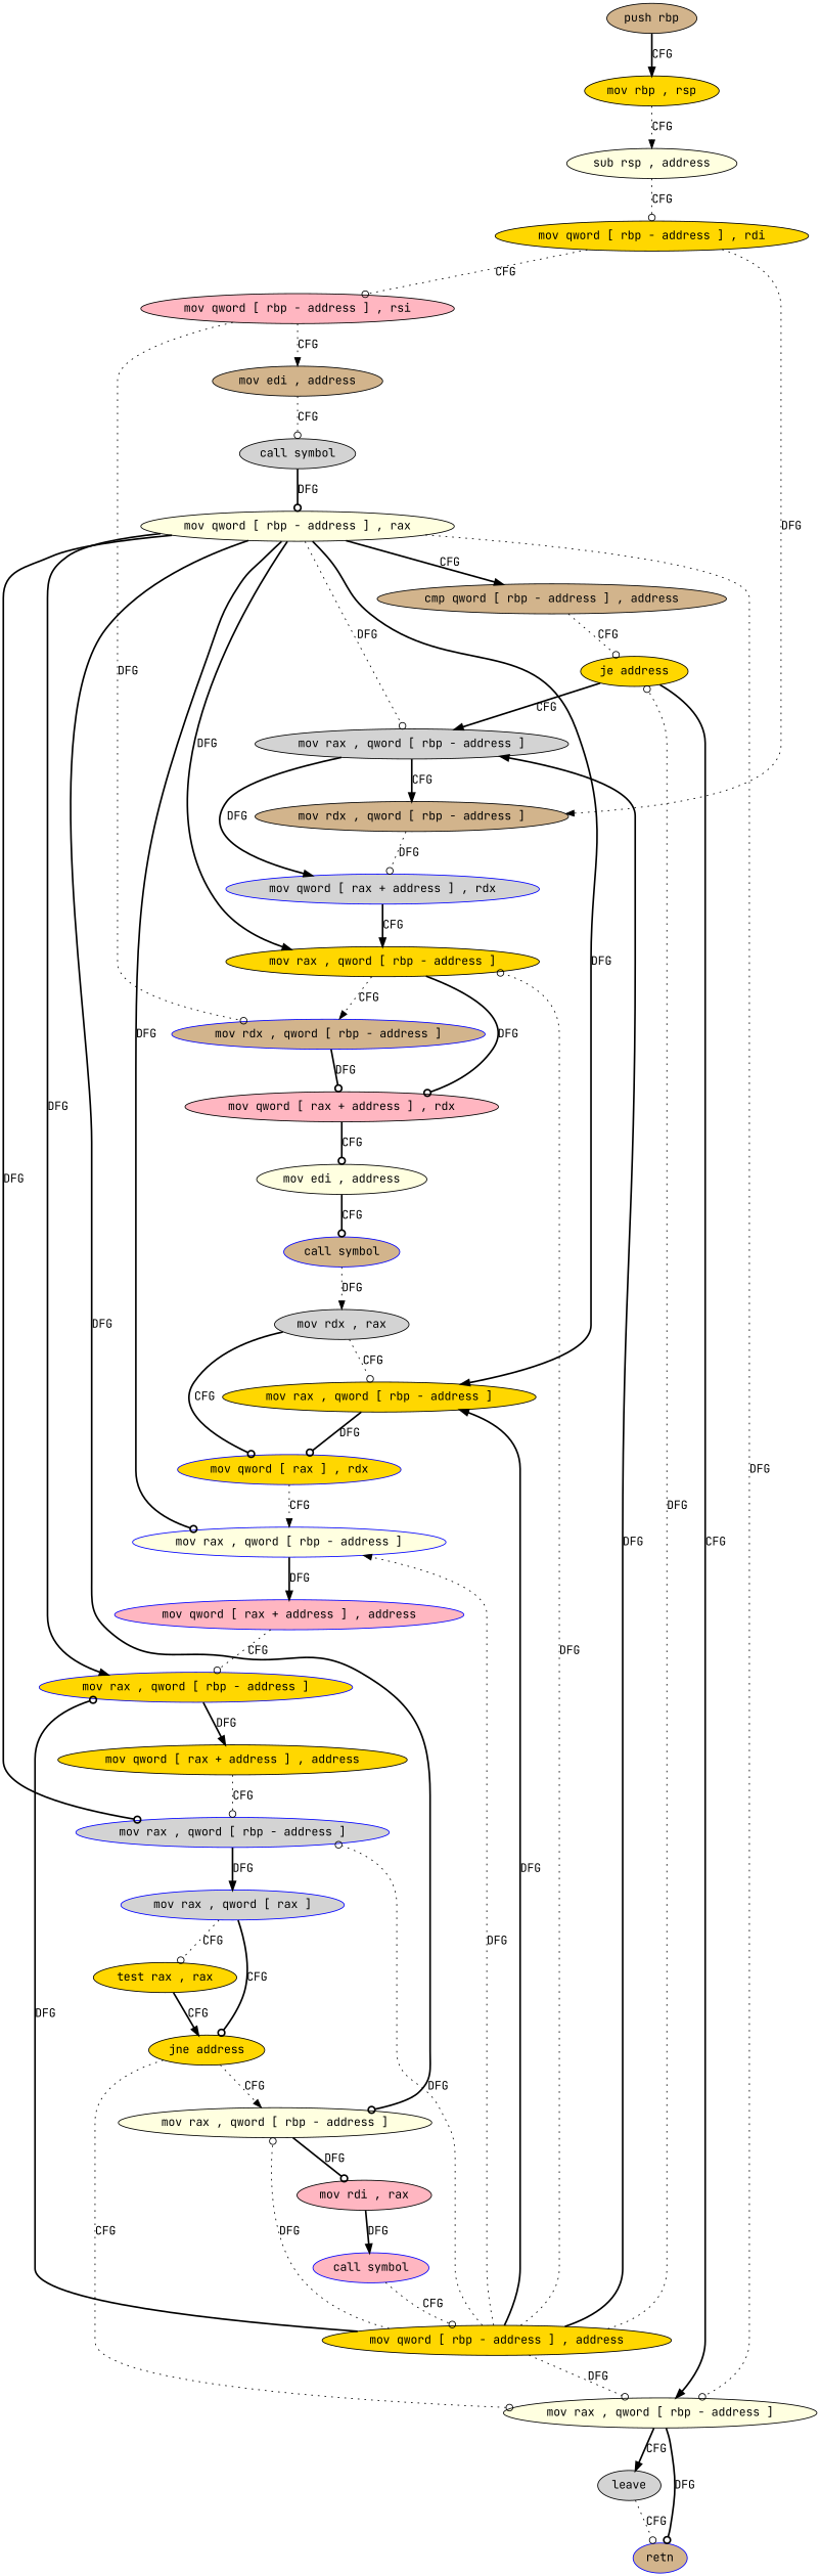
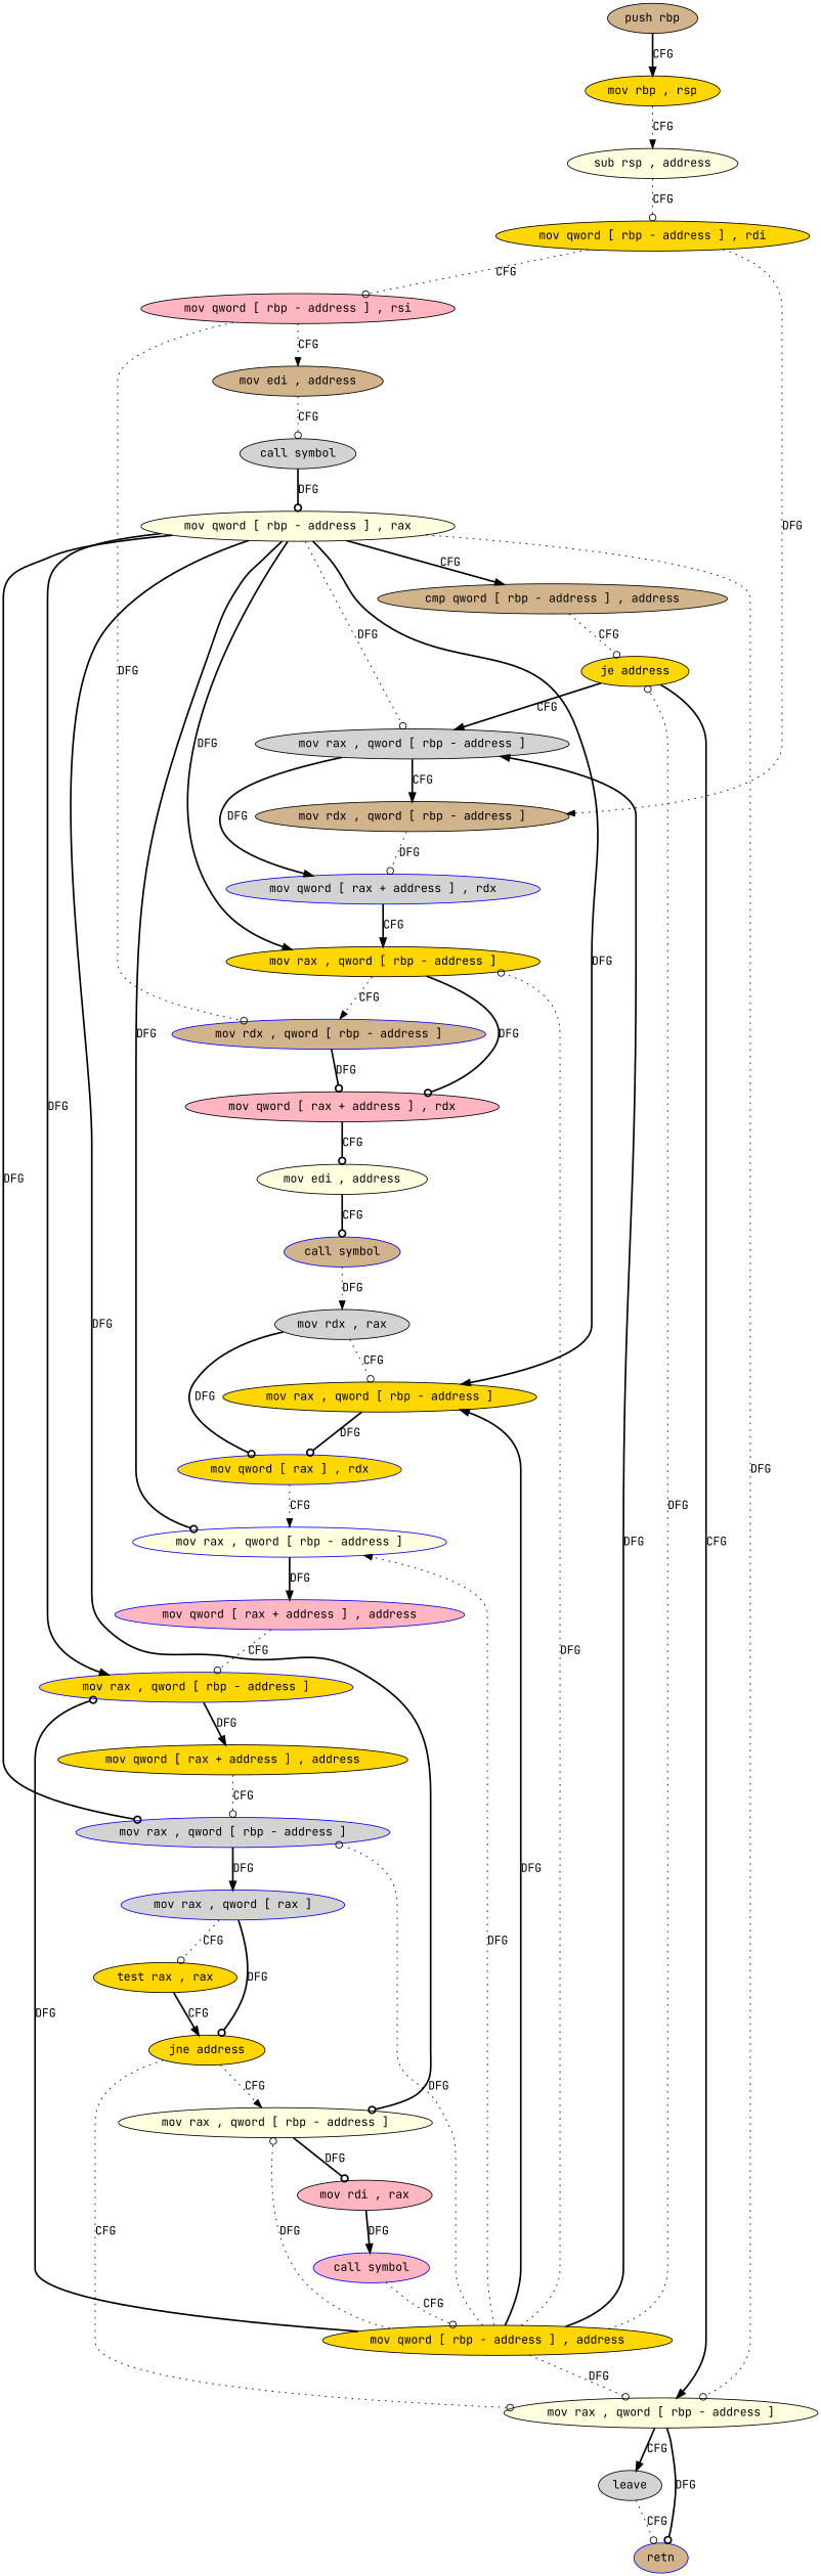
  digraph {
    fontname="JetBrains Mono"
    node [color=black fillcolor=gold fontname="JetBrains Mono" style=filled]
    edge [arrowhead=odot fontname="JetBrains Mono" style=bold]
    n1 [fillcolor=tan label="push rbp"]
    n2 [label="mov rbp , rsp"]
    n3 [fillcolor=lightyellow label="sub rsp , address"]
    n4 [label="mov qword [ rbp - address ] , rdi"]
    n5 [fillcolor=lightpink label="mov qword [ rbp - address ] , rsi"]
    n6 [fillcolor=tan label="mov rdx , qword [ rbp - address ]"]
    n7 [fillcolor=tan label="mov edi , address"]
    n8 [color=blue fillcolor=tan label="mov rdx , qword [ rbp - address ]"]
    n9 [color=blue fillcolor=lightgrey label="mov qword [ rax + address ] , rdx"]
    n10 [fillcolor=lightgrey label="call symbol"]
    n11 [fillcolor=lightpink label="mov qword [ rax + address ] , rdx"]
    n12 [fillcolor=lightyellow label="mov qword [ rbp - address ] , rax"]
    n13 [fillcolor=tan label="cmp qword [ rbp - address ] , address"]
    n14 [fillcolor=lightyellow label="mov rax , qword [ rbp - address ]"]
    n15 [fillcolor=lightgrey label="mov rax , qword [ rbp - address ]"]
    n16 [label="mov rax , qword [ rbp - address ]"]
    n17 [label="mov rax , qword [ rbp - address ]"]
    n18 [color=blue fillcolor=lightyellow label="mov rax , qword [ rbp - address ]"]
    n19 [color=blue label="mov rax , qword [ rbp - address ]"]
    n20 [color=blue fillcolor=lightgrey label="mov rax , qword [ rbp - address ]"]
    n21 [fillcolor=lightyellow label="mov rax , qword [ rbp - address ]"]
    n22 [label="je address"]
    n23 [fillcolor=lightgrey label=leave]
    n24 [color=blue fillcolor=tan label=retn]
    n25 [color=blue label="mov qword [ rax ] , rdx"]
    n26 [color=blue fillcolor=lightpink label="mov qword [ rax + address ] , address"]
    n27 [label="mov qword [ rax + address ] , address"]
    n28 [color=blue fillcolor=lightgrey label="mov rax , qword [ rax ]"]
    n29 [fillcolor=lightpink label="mov rdi , rax"]
    n30 [fillcolor=lightyellow label="mov edi , address"]
    n31 [color=blue fillcolor=tan label="call symbol"]
    n32 [fillcolor=lightgrey label="mov rdx , rax"]
    n33 [label="test rax , rax"]
    n34 [label="jne address"]
    n35 [color=blue fillcolor=lightpink label="call symbol"]
    n36 [label="mov qword [ rbp - address ] , address"]
    n1 -> n2 [arrowhead=normal label=CFG]
    n2 -> n3 [arrowhead=normal label=CFG style=dotted]
    n3 -> n4 [label=CFG style=dotted]
    n4 -> n5 [label=CFG style=dotted]
    n4 -> n6 [arrowhead=normal label=DFG style=dotted]
    n5 -> n7 [arrowhead=normal label=CFG style=dotted]
    n5 -> n8 [label=DFG style=dotted]
    n6 -> n9 [label=DFG style=dotted]
    n7 -> n10 [label=CFG style=dotted]
    n8 -> n11 [label=DFG]
    n9 -> n16 [arrowhead=normal label=CFG]
    n10 -> n12 [label=DFG]
    n11 -> n30 [label=CFG]
    n12 -> n13 [arrowhead=normal label=CFG]
    n12 -> n14 [label=DFG style=dotted]
    n12 -> n15 [label=DFG style=dotted]
    n12 -> n16 [arrowhead=normal label=DFG]
    n12 -> n17 [arrowhead=normal label=DFG]
    n12 -> n18 [label=DFG]
    n12 -> n19 [arrowhead=normal label=DFG]
    n12 -> n20 [label=DFG]
    n12 -> n21 [label=DFG]
    n13 -> n22 [label=CFG style=dotted]
    n14 -> n23 [arrowhead=normal label=CFG]
    n14 -> n24 [label=DFG]
    n15 -> n6 [arrowhead=normal label=CFG]
    n15 -> n9 [arrowhead=normal label=DFG]
    n16 -> n8 [arrowhead=normal label=CFG style=dotted]
    n16 -> n11 [label=DFG]
    n17 -> n25 [label=DFG]
    n18 -> n26 [arrowhead=normal label=DFG]
    n19 -> n27 [arrowhead=normal label=DFG]
    n20 -> n28 [arrowhead=normal label=DFG]
    n21 -> n29 [label=DFG]
    n22 -> n14 [arrowhead=normal label=CFG]
    n22 -> n15 [arrowhead=normal label=CFG]
    n23 -> n24 [label=CFG style=dotted]
    n25 -> n18 [arrowhead=normal label=CFG style=dotted]
    n26 -> n19 [label=CFG style=dotted]
    n27 -> n20 [label=CFG style=dotted]
    n28 -> n33 [label=CFG style=dotted]
-   n28 -> n34 [label=CFG]
+   n28 -> n34 [label=DFG]
    n29 -> n35 [arrowhead=normal label=DFG]
    n30 -> n31 [label=CFG]
    n31 -> n32 [arrowhead=normal label=DFG style=dotted]
    n32 -> n17 [label=CFG style=dotted]
-   n32 -> n25 [label=CFG]
+   n32 -> n25 [label=DFG]
    n33 -> n34 [arrowhead=normal label=CFG]
    n34 -> n14 [label=CFG style=dotted]
    n34 -> n21 [arrowhead=normal label=CFG style=dotted]
    n35 -> n36 [label=CFG style=dotted]
    n36 -> n14 [label=DFG style=dotted]
    n36 -> n15 [arrowhead=normal label=DFG]
    n36 -> n16 [label=DFG style=dotted]
    n36 -> n17 [arrowhead=normal label=DFG]
    n36 -> n18 [arrowhead=normal label=DFG style=dotted]
    n36 -> n19 [label=DFG]
    n36 -> n20 [label=DFG style=dotted]
    n36 -> n21 [label=DFG style=dotted]
    n36 -> n22 [label=DFG style=dotted]
  }
